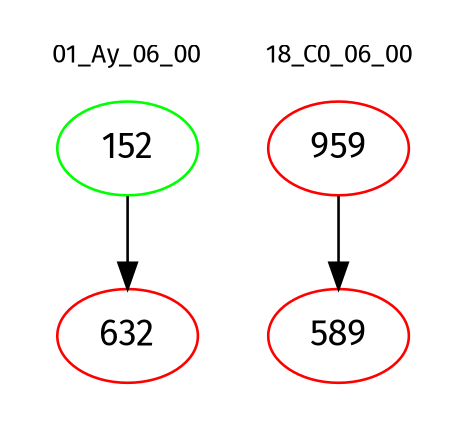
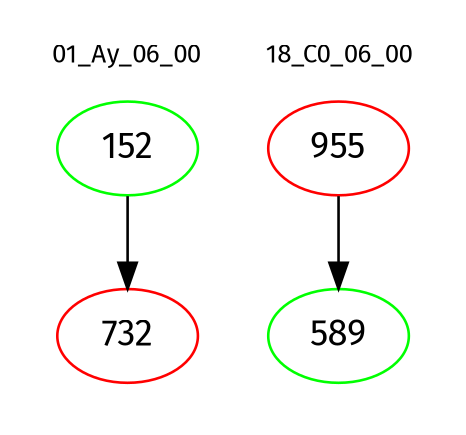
  digraph {
    fontname="Fira Sans"
    node [color=green fontname="Fira Sans"]
    edge [color=black fontname="Fira Sans"]
    n1 [label=152]
-   n2 [color=red label=632]
-   n3 [color=red label=959]
-   n4 [color=red label=589]
+   n2 [color=red label=732]
+   n3 [color=red label=955]
+   n4 [label=589]
    subgraph cluster_1 {
      color=white
      fontsize=10
      label="01_Ay_06_00"
      n1
      n2
    }
    subgraph cluster_2 {
      color=white
      fontsize=10
      label="18_C0_06_00"
      n3
      n4
    }
    n1 -> n2
    n3 -> n4
  }
